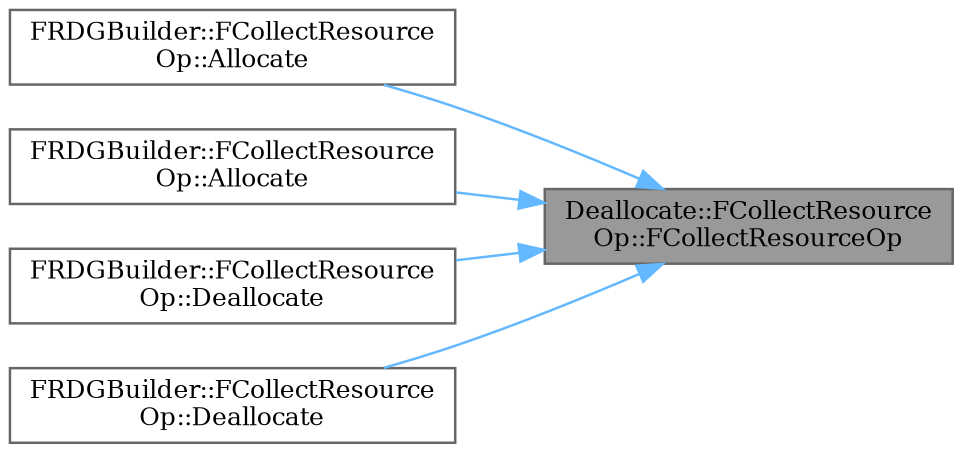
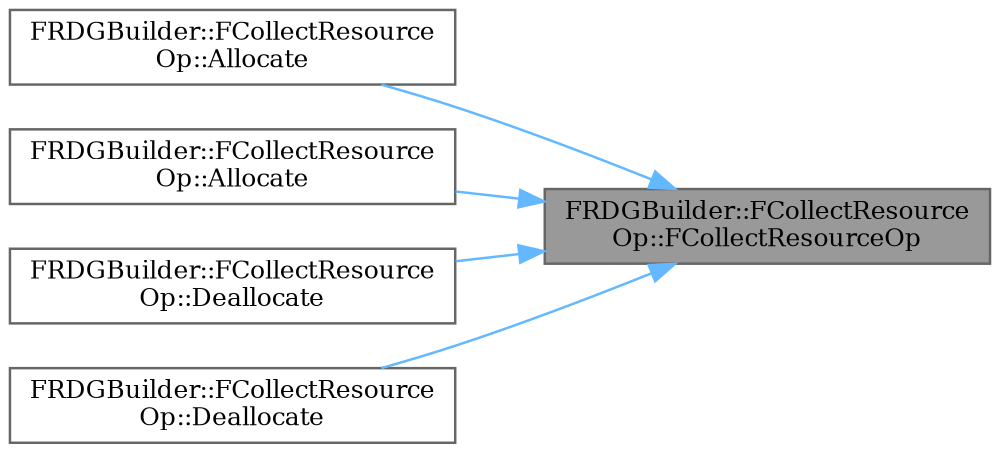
  digraph {
    rankdir=RL
    fontname="DejaVu Serif"
    node [color=grey40 fillcolor=white fontname="DejaVu Serif" fontsize=10 shape=box style=filled]
    edge [color=steelblue1 dir=back fontname="DejaVu Serif" fontsize=10 labelfontname=Helvetica labelfontsize=10 style=solid]
-   n1 [color=gray40 fillcolor=grey60 fontcolor=black height=0.2 label="Deallocate::FCollectResource\lOp::FCollectResourceOp" width=0.4]
+   n1 [color=gray40 fillcolor=grey60 fontcolor=black height=0.2 label="FRDGBuilder::FCollectResource\lOp::FCollectResourceOp" width=0.4]
    n2 [height=0.2 label="FRDGBuilder::FCollectResource\lOp::Allocate" width=0.4]
    n3 [height=0.2 label="FRDGBuilder::FCollectResource\lOp::Allocate" width=0.4]
    n4 [height=0.2 label="FRDGBuilder::FCollectResource\lOp::Deallocate" width=0.4]
    n5 [height=0.2 label="FRDGBuilder::FCollectResource\lOp::Deallocate" width=0.4]
    n1 -> n2
    n1 -> n3
    n1 -> n4
    n1 -> n5
  }
